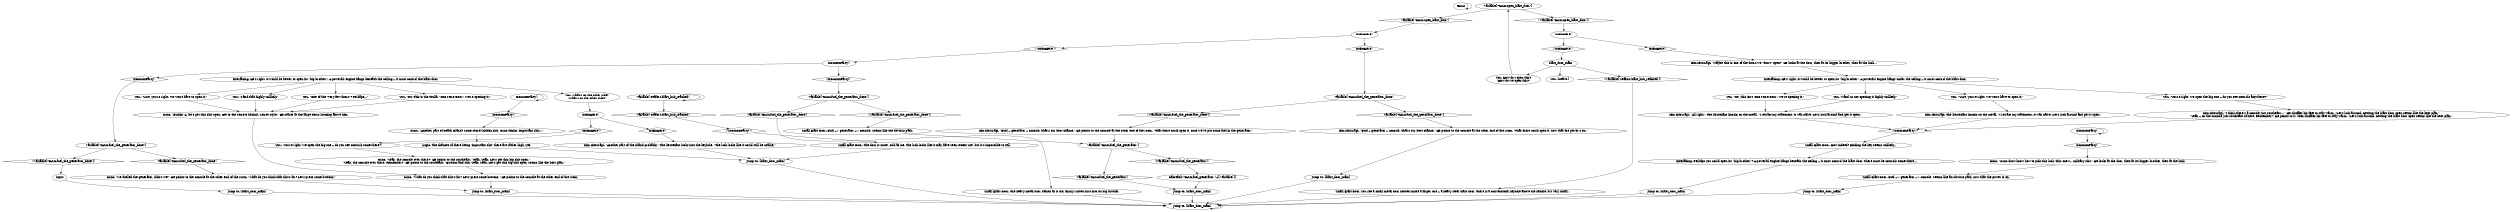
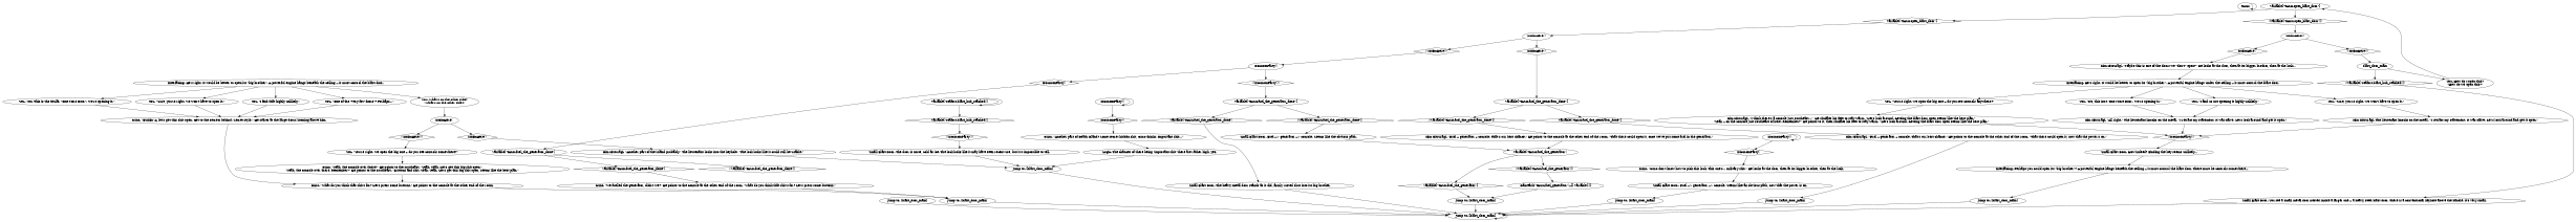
  digraph {
    n1 [label=TASK]
-   n2 [label=input]
    n3 [label="Jump to: [blast_door_main]"]
    n4 [label="Jump to: [blast_door_main]"]
    n5 [label="Cuno: \"What do you think that shit's for? Let's press some buttons.\" He points to the console at the other end of the room."]
    n6 [label="Jump to: [blast_door_main]"]
    n7 [label=blast_door_main]
    n8 [label="!(Variable[\"seafort.blast_hub_reached\"])" shape=diamond]
-   n9 [label="You: [Leave.]"]
    n10 [label="You: How do I open this?\n\"How do we open this?\""]
    n11 [label="Small Blast Door: You see a small metal door nested inside a larger one -- a heavy steel blast door. There is a conventional keyhole above the handle. It's very small."]
    n12 [label="Variable[\"TASK.open_blast_door\"]"]
    n13 [label="IsCunoInParty()"]
    n14 [label="IsCunoInParty()" shape=diamond]
    n15 [label="Cuno: \"Cuno don't know how to pick this lock. This one's... military shit.\" He looks at the door, then at its bigger brother, then at the lock."]
    n16 [label="Small Blast Door: Fuel --> generator --> console. Seems like an obvious path, now that the power is on."]
    n17 [label="!(IsCunoInParty())" shape=diamond]
    n18 [label="Small Blast Door: How indeed? Finding the key seems unlikely..."]
    n19 [label="Interfacing: Perhaps you could open its *big brother*? A powerful engine hangs beneath the ceiling -- it must control the blast door. There must be controls somewhere..."]
    n20 [label="Variable[\"seafort.blast_hub_reached\"]"]
    n21 [label="Variable[\"seafort.blast_hub_reached\"]" shape=diamond]
    n22 [label="!(IsCunoInParty())" shape=diamond]
    n23 [label="Small Blast Door: The door is mute, cold as ice. The lock looks like it may have seen recent use, but it's impossible to tell."]
    n24 [label="You: What's on the other side?\n\"What's on the other side?\""]
    n25 [label="IsKimHere()"]
    n26 [label="IsKimHere()" shape=diamond]
    n27 [label="!(IsKimHere())" shape=diamond]
    n28 [label="You: \"You're right. We open the big one -- do you see controls somewhere?\""]
    n29 [label="Cuno: \"Yeah, the console over there?\" He points to the southeast. \"Yeah. Yeah. Let's get this big shit open.\"\n\"Yeah, the console over there. Remember?\" He points to the southeast. \"Buttons and shit. Yeah. Yeah. Let's get this big shit open, seems like the best plan.\""]
    n30 [label="IsCunoInParty()"]
    n31 [label="IsCunoInParty()" shape=diamond]
    n32 [label="Cuno: \"Another part of Death Island? Some secret hidden shit, Cuno thinks. Important shit...\""]
    n33 [label="Logic: The chances of there being 'important shit' there are rather high, yes."]
    n34 [label="Jump to: [blast_door_main]"]
    n35 [label="Small Blast Door: The heavy metal door stands as it did, firmly rusted shut into its big brother."]
    n36 [label="Jump to: [blast_door_main]"]
    n37 [label="Interfacing: He's right. It would be better to open its *big brother*. A powerful engine hangs beneath the ceiling -- it must control the blast door."]
    n38 [label="You: \"I find that highly unlikely.\""]
    n39 [label="You: \"One of the *very few doors*? Perhaps...\""]
    n40 [label="You: \"No. This is the titular *One More Door*. We're opening it.\""]
    n41 [label="You: \"Sure, you're right. We won't have to open it.\""]
    n42 [label="Cuno: \"Fuckin' A, let's get this shit open. Get to the secrets behind. Secret style.\" He stares at the large doors looming above him."]
    n43 [label="Kim Kitsuragi: \"Another part of the island probably.\" The lieutenant looks into the keyhole. \"The lock looks like it could still be usable.\""]
    n44 [label="Kim Kitsuragi: \"Maybe this is one of the doors we *don't* open?\" He looks at the door, then at its bigger brother, then at the lock…"]
    n45 [label="Interfacing: He's right. It would be better to open its *big brother*. A powerful engine hangs under the ceiling -- it must control the blast door."]
    n46 [label="You: \"No, this isn't 'One More Door'. We're opening it.\""]
    n47 [label="You: \"Sure, you're right. We won't have to open it.\""]
    n48 [label="You: \"You're right. We open the big one -- do you see controls anywhere?\""]
    n49 [label="You: \"I find us not opening it highly unlikely.\""]
    n50 [label="Kim Kitsuragi: \"All right.\" The lieutenant knocks on the metal. \"I retract my statement. It was naive. Let's look around and get it open.\""]
    n51 [label="Kim Kitsuragi: The lieutenant knocks on the metal. \"I retract my statement. It was naive. Let's look around and get it open.\""]
    n52 [label="Kim Kitsuragi: \"I think there's a console just southeast...\"  He shuffles his feet to stay warm. \"Let's look around. Getting the blast door open seems like the best plan.\"\n\"Yeah -- on the console just southeast of here. Remember?\" He points to it, then shuffles his feet to stay warm. \"Let's look around. Getting the blast door open seems like the best plan.\""]
    n53 [label="Jump to: [blast_door_main]"]
    n54 [label="Small Blast Door: Fuel --> generator --> console. Seems like the obvious path."]
    n55 [label="Variable[\"TASK.fuel_the_generator\"]"]
    n56 [label="Variable[\"TASK.fuel_the_generator\"]" shape=diamond]
    n57 [label="!(Variable[\"TASK.fuel_the_generator\"])" shape=diamond]
    n58 [label="IsKimHere()"]
    n59 [label="IsKimHere()" shape=diamond]
    n60 [label="!(IsKimHere())" shape=diamond]
    n61 [label="Kim Kitsuragi: \"Fuel -- generator -- console. That's our best chance.\" He points to the console at the other end of the room. \"That there could open it, now that the power's on.\""]
    n62 [label="Jump to: [blast_door_main]"]
    n63 [label="Variable[\"TASK.open_blast_door\"]" shape=diamond]
    n64 [label="!(Variable[\"TASK.open_blast_door\"])" shape=diamond]
    n65 [label="IsKimHere()"]
    n66 [label="IsKimHere()" shape=diamond]
    n67 [label="!(IsKimHere())" shape=diamond]
    n68 [label="Variable[\"TASK.fuel_the_generator_done\"]"]
    n69 [label="IsCunoInParty()"]
    n70 [label="Variable[\"TASK.fuel_the_generator_done\"]" shape=diamond]
    n71 [label="!(Variable[\"TASK.fuel_the_generator_done\"])" shape=diamond]
    n72 [label="IsCunoInParty()" shape=diamond]
    n73 [label="!(IsCunoInParty())" shape=diamond]
    n74 [label="Cuno: \"We fuelled the generator, didn't we?\" He points to the console at the other end of the room. \"What do you think that shit's for? Let's press some buttons.\""]
    n75 [label="Kim Kitsuragi: \"Fuel -- generator -- console. That's our best chance.\" He points to the console at the other end of the room. \"That there could open it, once we've put some fuel in the generator.\""]
    n76 [label="Jump to: [blast_door_main]"]
    n77 [label="GainTask(\"TASK.fuel_generator\")--[[ Variable[ ]]"]
    n78 [label="Variable[\"TASK.fuel_the_generator_done\"]"]
    n79 [label="Variable[\"TASK.fuel_the_generator_done\"]" shape=diamond]
    n80 [label="!(Variable[\"TASK.fuel_the_generator_done\"])" shape=diamond]
    n81 [label="Variable[\"TASK.fuel_the_generator_done\"]"]
    n82 [label="Variable[\"TASK.fuel_the_generator_done\"]" shape=diamond]
    n83 [label="!(Variable[\"TASK.fuel_the_generator_done\"])" shape=diamond]
    n1 -> n1
-   n2 -> n3
    n3 -> n4
    n4 -> n4
    n5 -> n6
    n6 -> n4
    n7 -> n8
-   n7 -> n9
    n7 -> n10
    n8 -> n11
    n10 -> n12
    n11 -> n4
    n12 -> n63
    n12 -> n64
    n13 -> n13
    n13 -> n14
    n14 -> n15
    n15 -> n16
    n16 -> n36
    n17 -> n18
    n18 -> n19
    n19 -> n62
    n20 -> n20
    n20 -> n21
    n21 -> n22
    n22 -> n23
    n23 -> n34
    n24 -> n25
    n25 -> n26
    n25 -> n27
    n26 -> n43
    n27 -> n28
    n28 -> n29
    n29 -> n5
    n30 -> n30
    n30 -> n31
    n31 -> n32
    n32 -> n33
    n33 -> n34
    n34 -> n4
    n35 -> n4
    n36 -> n4
    n37 -> n24
    n37 -> n38
    n37 -> n39
    n37 -> n40
    n37 -> n41
    n38 -> n42
    n39 -> n42
    n40 -> n42
    n41 -> n42
    n42 -> n5
    n43 -> n34
    n44 -> n45
    n45 -> n46
    n45 -> n47
    n45 -> n48
    n45 -> n49
    n46 -> n50
    n47 -> n51
    n48 -> n52
    n49 -> n50
    n50 -> n17
    n51 -> n17
    n52 -> n17
    n53 -> n4
    n54 -> n55
    n55 -> n56
    n55 -> n57
    n56 -> n76
    n57 -> n77
    n58 -> n59
    n58 -> n60
    n59 -> n44
    n60 -> n7
    n61 -> n53
    n62 -> n4
    n63 -> n65
    n64 -> n58
    n65 -> n66
    n65 -> n67
    n66 -> n68
    n67 -> n69
    n68 -> n70
    n68 -> n71
    n69 -> n72
    n69 -> n73
    n70 -> n61
    n71 -> n75
    n72 -> n78
    n73 -> n81
    n74 -> n6
    n75 -> n55
    n76 -> n4
    n77 -> n76
    n78 -> n79
    n78 -> n80
    n79 -> n74
-   n80 -> n2
    n81 -> n82
    n81 -> n83
    n82 -> n35
    n83 -> n54
  }
